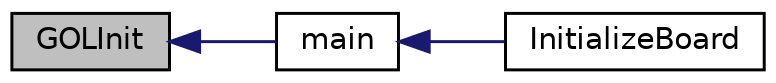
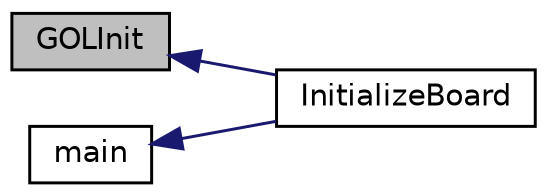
  digraph {
    rankdir=LR
    node [color=black fillcolor=white fontname=Helvetica fontsize=10 shape=record style=filled]
    edge [color=midnightblue dir=back fontname=Helvetica fontsize=10 labelfontname=Helvetica labelfontsize=10 style=solid]
    n1 [fillcolor=grey75 fontcolor=black height=0.2 label=GOLInit width=0.4]
    n2 [height=0.2 label=InitializeBoard width=0.4]
    n3 [height=0.2 label=main width=0.4]
-   n1 -> n3
+   n1 -> n2
    n3 -> n2
  }
